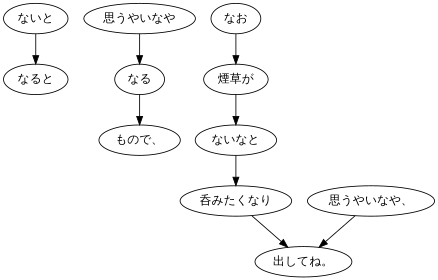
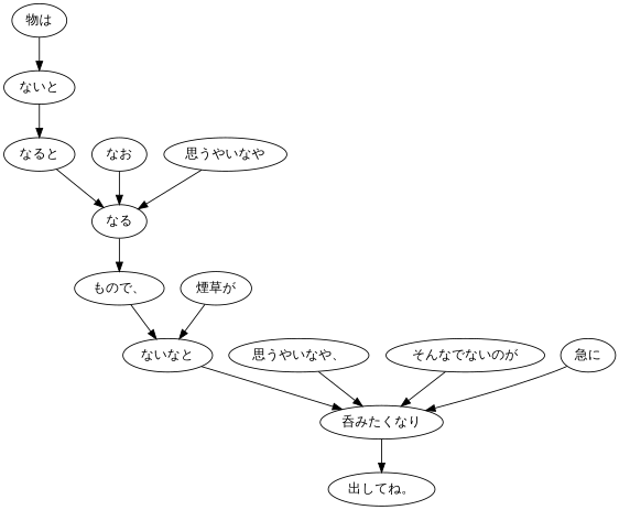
  digraph {
+   n1 [label="物は"]
    n2 [label="ないと"]
    n3 [label="なると"]
    n4 [label="なる"]
    n5 [label="もので、"]
    n6 [label="なお"]
    n7 [label="思うやいなや"]
    n8 [label="ないなと"]
    n9 [label="呑みたくなり"]
    n10 [label="煙草が"]
    n11 [label="思うやいなや、"]
    n12 [label="出してね。"]
+   n13 [label="そんなでないのが"]
+   n14 [label="急に"]
+   n1 -> n2
    n2 -> n3
+   n3 -> n4
    n4 -> n5
-   n6 -> n10
+   n5 -> n8
+   n6 -> n4
    n7 -> n4
    n8 -> n9
    n9 -> n12
    n10 -> n8
-   n11 -> n12
+   n11 -> n9
+   n13 -> n9
+   n14 -> n9
  }
